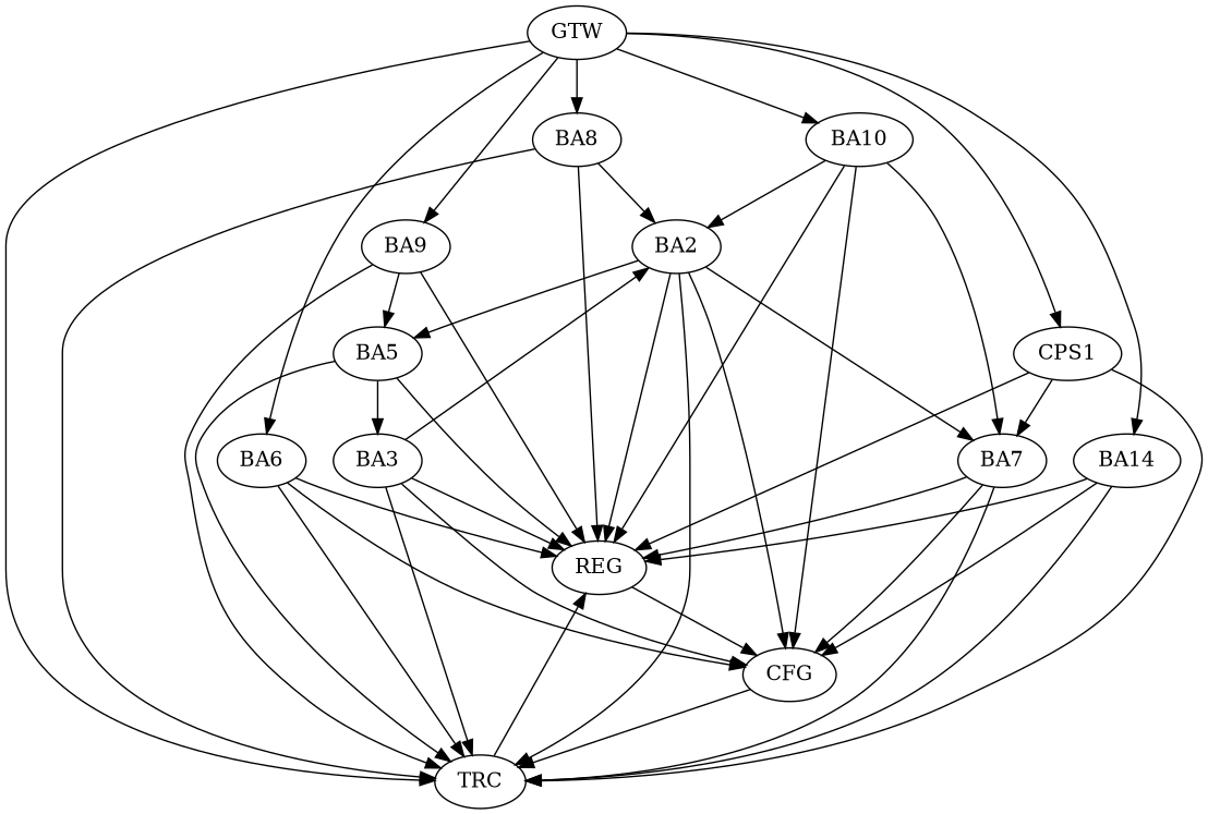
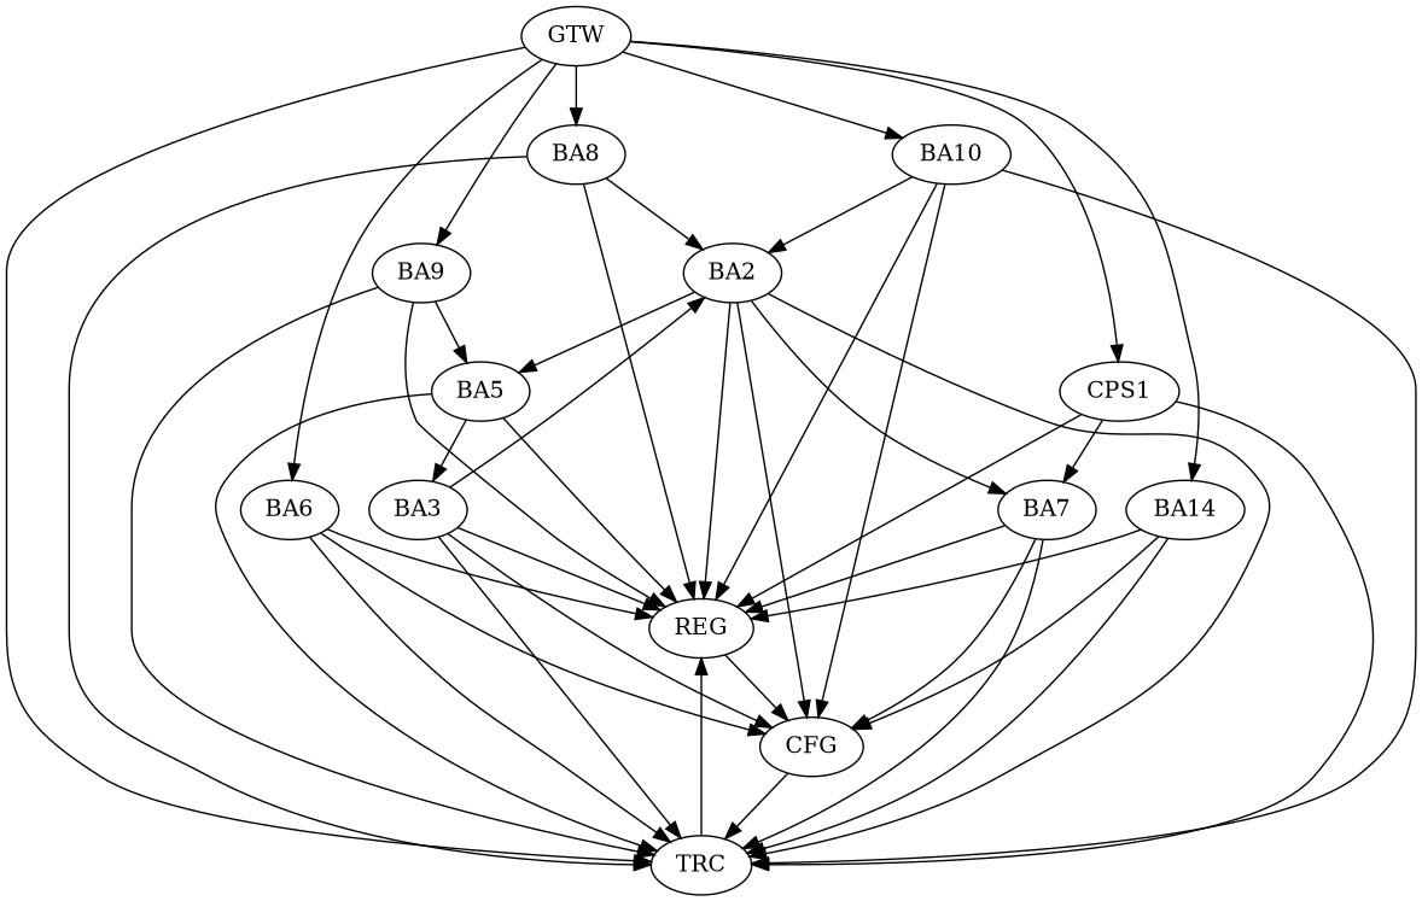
  strict digraph {
    n1 [label=BA2]
    n2 [label=BA5]
    n3 [label=BA7]
    n4 [label=REG]
    n5 [label=CFG]
    n6 [label=TRC]
    n7 [label=BA3]
    n8 [label=BA6]
    n9 [label=BA8]
    n10 [label=BA9]
    n11 [label=BA10]
    n12 [label=BA14]
    n13 [label=CPS1]
    n14 [label=GTW]
    n1 -> n2
    n1 -> n3
    n1 -> n4
    n1 -> n5
    n1 -> n6
    n2 -> n4
    n2 -> n6
    n2 -> n7
    n3 -> n4
    n3 -> n5
    n3 -> n6
    n4 -> n5
    n5 -> n6
    n6 -> n4
    n7 -> n1
    n7 -> n4
    n7 -> n5
    n7 -> n6
    n8 -> n4
    n8 -> n5
    n8 -> n6
    n9 -> n1
    n9 -> n4
    n9 -> n6
    n10 -> n2
    n10 -> n4
    n10 -> n6
    n11 -> n1
    n11 -> n4
    n11 -> n5
-   n11 -> n3
+   n11 -> n6
    n12 -> n4
    n12 -> n5
    n12 -> n6
    n13 -> n3
    n13 -> n4
    n13 -> n6
    n14 -> n6
    n14 -> n8
    n14 -> n9
    n14 -> n10
    n14 -> n11
    n14 -> n12
    n14 -> n13
  }
